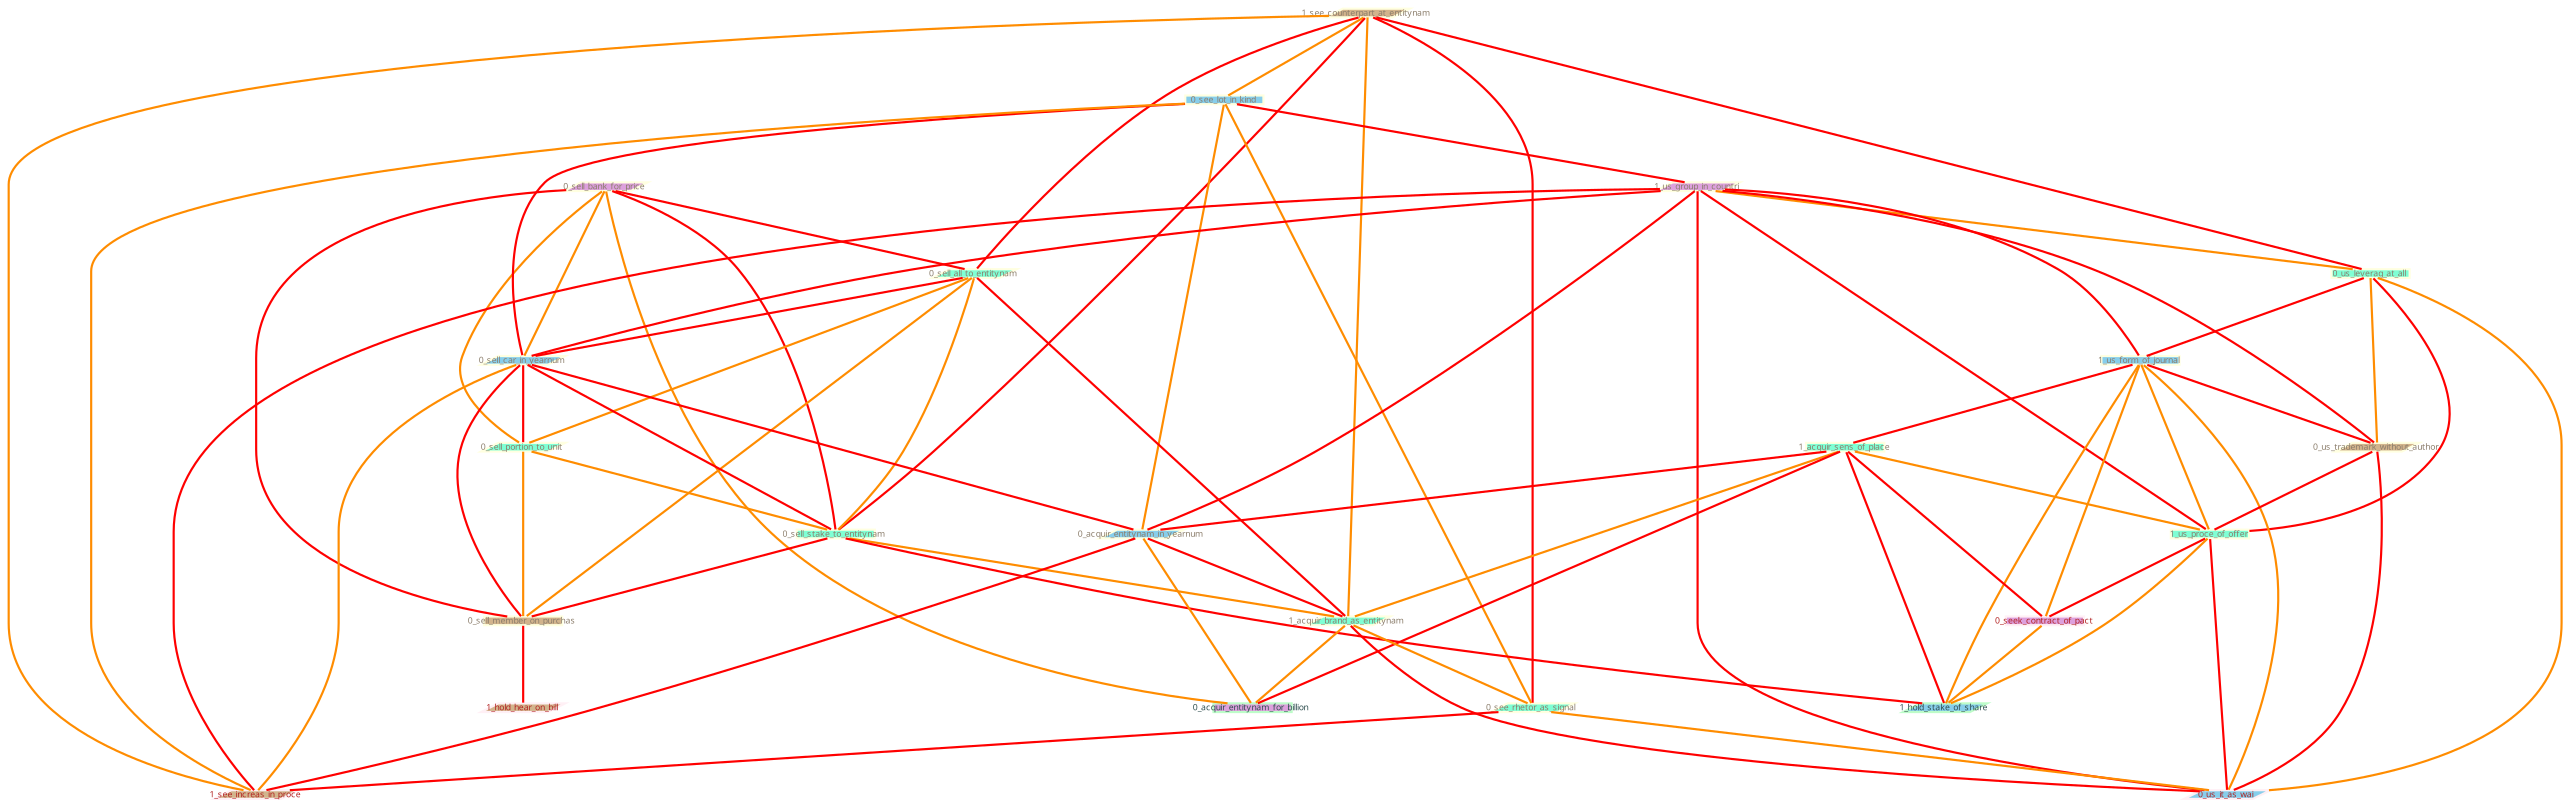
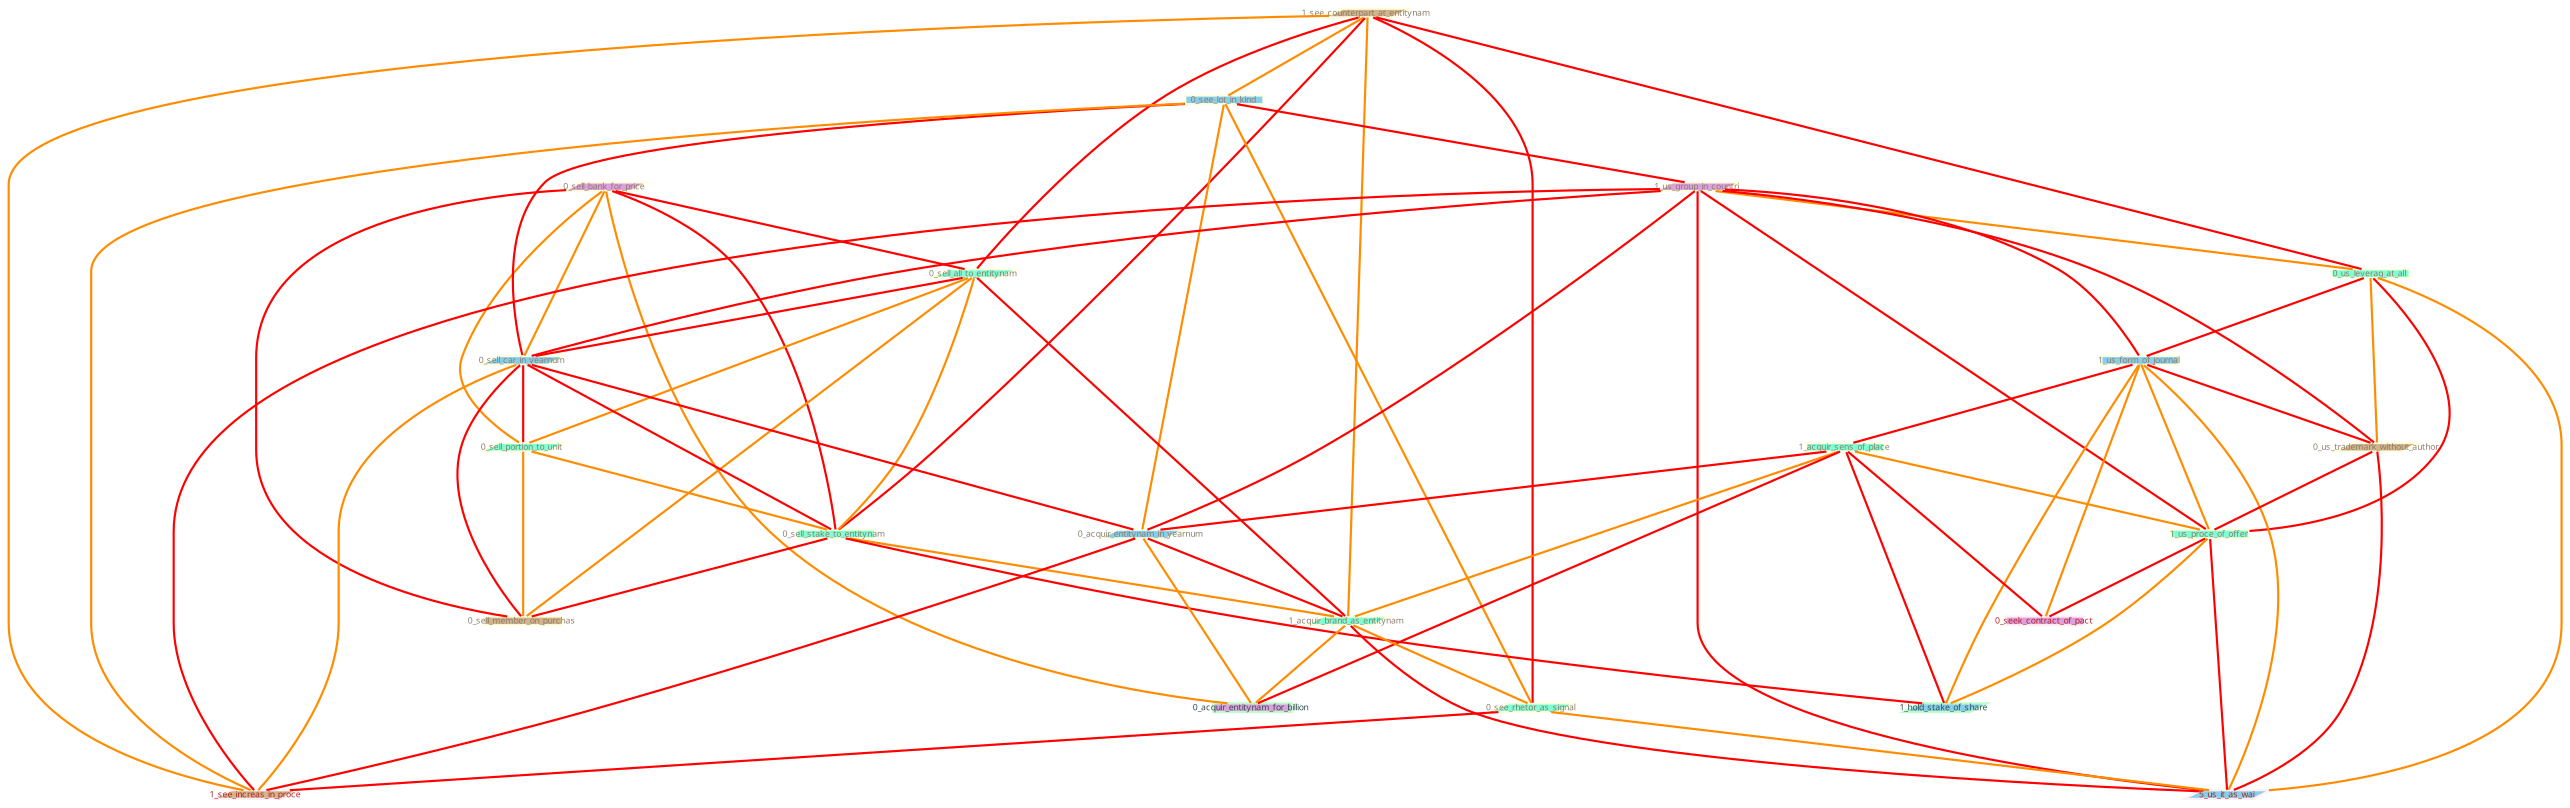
  graph {
    fontname="Noto Sans"
    node [color="#ffffe0" fillcolor=aquamarine fixedsize=true fontcolor="#8b7d6b" fontname="Noto Sans" fontsize=4 shape=parallelogram style=filled]
    edge [color=red fontname="Noto Sans" w=1]
    "0_sell_bank_for_price " [fillcolor=plum height=.06 width=.5]
    "1_see_counterpart_at_entitynam " [fillcolor=tan height=.06 width=.5]
    "0_see_lot_in_kind " [fillcolor=skyblue height=.06 shape=box width=.5]
    "0_sell_all_to_entitynam " [height=.06 width=.5]
    "1_us_group_in_countri " [fillcolor=plum height=.06 width=.5]
    "0_us_leverag_at_all " [height=.06 shape=box width=.5]
    "0_sell_car_in_yearnum " [fillcolor=skyblue height=.06 width=.5]
    "0_sell_portion_to_unit " [height=.06 width=.5]
    "0_sell_stake_to_entitynam " [height=.06 shape=box width=.5]
    "1_us_form_of_journal " [fillcolor=skyblue height=.06 shape=box width=.5]
    "1_acquir_sens_of_place " [height=.06 shape=box width=.5]
    "0_us_trademark_without_author " [fillcolor=tan height=.06 width=.5]
    "0_acquir_entitynam_in_yearnum " [fillcolor=skyblue height=.06 width=.5]
    "1_acquir_brand_as_entitynam " [height=.06 width=.5]
    "0_sell_member_on_purchas " [fillcolor=tan height=.06 shape=box width=.5]
    "0_see_rhetor_as_signal " [height=.06 width=.5]
    "1_us_proce_of_offer " [height=.06 shape=box width=.5]
    "0_seek_contract_of_pact " [color="#fff0f5" fillcolor=plum fontcolor="#b22222" height=.06 shape=box width=.5]
-   "0_us_it_as_wai " [color="#fff0f5" fillcolor=skyblue fontcolor="#b22222" height=.06 width=.5]
+   "0_us_it_as_wai " [color="#fff0f5" fillcolor=skyblue fontcolor="#b22222" height=.06 width=.5 label="5_us_it_as_wai"]
    n20 [color="#fff0f5" fillcolor=tan fontcolor="#b22222" height=.06 label="1_see_increas_in_proce" width=.5]
-   "1_hold_hear_on_bill " [color="#fff0f5" fillcolor=tan fontcolor="#b22222" height=.06 width=.5]
    "0_acquir_entitynam_for_billion " [color="#BDFCC9" fillcolor=plum fontcolor="#2f4f4f" height=.06 shape=box width=.5]
    "1_hold_stake_of_share " [color="#BDFCC9" fillcolor=skyblue fontcolor="#2f4f4f" height=.06 width=.5]
    subgraph sub_1 {
      "0_sell_bank_for_price "
      "1_see_counterpart_at_entitynam "
      "0_see_lot_in_kind "
      "0_sell_all_to_entitynam "
      "1_us_group_in_countri "
      "0_us_leverag_at_all "
      "0_sell_car_in_yearnum "
      "0_sell_portion_to_unit "
      "0_sell_stake_to_entitynam "
      "1_us_form_of_journal "
      "1_acquir_sens_of_place "
      "0_us_trademark_without_author "
      "0_acquir_entitynam_in_yearnum "
      "1_acquir_brand_as_entitynam "
      "0_sell_member_on_purchas "
      "0_see_rhetor_as_signal "
      "1_us_proce_of_offer "
    }
    subgraph sub_2 {
      "0_seek_contract_of_pact "
      "0_us_it_as_wai "
      n20
-     "1_hold_hear_on_bill "
    }
    "0_sell_bank_for_price " -- "0_sell_all_to_entitynam "
    "0_sell_bank_for_price " -- "0_sell_car_in_yearnum " [color=darkorange]
    "0_sell_bank_for_price " -- "0_sell_portion_to_unit " [color=darkorange]
    "0_sell_bank_for_price " -- "0_sell_stake_to_entitynam "
    "0_sell_bank_for_price " -- "0_sell_member_on_purchas "
    "0_sell_bank_for_price " -- "0_acquir_entitynam_for_billion " [color=darkorange]
    "1_see_counterpart_at_entitynam " -- "0_see_lot_in_kind " [color=darkorange]
    "1_see_counterpart_at_entitynam " -- "0_sell_all_to_entitynam "
    "1_see_counterpart_at_entitynam " -- "0_us_leverag_at_all "
    "1_see_counterpart_at_entitynam " -- "0_sell_stake_to_entitynam "
    "1_see_counterpart_at_entitynam " -- "1_acquir_brand_as_entitynam " [color=darkorange]
    "1_see_counterpart_at_entitynam " -- "0_see_rhetor_as_signal "
    "1_see_counterpart_at_entitynam " -- n20 [color=darkorange]
    "0_see_lot_in_kind " -- "1_us_group_in_countri "
    "0_see_lot_in_kind " -- "0_sell_car_in_yearnum "
    "0_see_lot_in_kind " -- "0_acquir_entitynam_in_yearnum " [color=darkorange]
    "0_see_lot_in_kind " -- "0_see_rhetor_as_signal " [color=darkorange]
    "0_see_lot_in_kind " -- n20 [color=darkorange w=2]
    "0_sell_all_to_entitynam " -- "0_sell_car_in_yearnum "
    "0_sell_all_to_entitynam " -- "0_sell_portion_to_unit " [color=darkorange w=2]
    "0_sell_all_to_entitynam " -- "0_sell_stake_to_entitynam " [color=darkorange w=3]
    "0_sell_all_to_entitynam " -- "1_acquir_brand_as_entitynam "
    "0_sell_all_to_entitynam " -- "0_sell_member_on_purchas " [color=darkorange]
    "1_us_group_in_countri " -- "0_us_leverag_at_all " [color=darkorange]
    "1_us_group_in_countri " -- "0_sell_car_in_yearnum "
    "1_us_group_in_countri " -- "1_us_form_of_journal "
    "1_us_group_in_countri " -- "0_us_trademark_without_author "
    "1_us_group_in_countri " -- "0_acquir_entitynam_in_yearnum "
    "1_us_group_in_countri " -- "1_us_proce_of_offer "
    "1_us_group_in_countri " -- "0_us_it_as_wai "
    "1_us_group_in_countri " -- n20
    "0_us_leverag_at_all " -- "1_us_form_of_journal "
    "0_us_leverag_at_all " -- "0_us_trademark_without_author " [color=darkorange]
    "0_us_leverag_at_all " -- "1_us_proce_of_offer "
    "0_us_leverag_at_all " -- "0_us_it_as_wai " [color=darkorange]
    "0_sell_car_in_yearnum " -- "0_sell_portion_to_unit "
    "0_sell_car_in_yearnum " -- "0_sell_stake_to_entitynam "
    "0_sell_car_in_yearnum " -- "0_acquir_entitynam_in_yearnum " [w=2]
    "0_sell_car_in_yearnum " -- "0_sell_member_on_purchas "
    "0_sell_car_in_yearnum " -- n20 [color=darkorange]
    "0_sell_portion_to_unit " -- "0_sell_stake_to_entitynam " [color=darkorange w=2]
    "0_sell_portion_to_unit " -- "0_sell_member_on_purchas " [color=darkorange]
    "0_sell_stake_to_entitynam " -- "1_acquir_brand_as_entitynam " [color=darkorange]
    "0_sell_stake_to_entitynam " -- "0_sell_member_on_purchas "
    "0_sell_stake_to_entitynam " -- "1_hold_stake_of_share "
    "1_us_form_of_journal " -- "1_acquir_sens_of_place "
    "1_us_form_of_journal " -- "0_us_trademark_without_author "
    "1_us_form_of_journal " -- "1_us_proce_of_offer " [color=darkorange w=2]
    "1_us_form_of_journal " -- "0_seek_contract_of_pact " [color=darkorange]
    "1_us_form_of_journal " -- "0_us_it_as_wai " [color=darkorange]
    "1_us_form_of_journal " -- "1_hold_stake_of_share " [color=darkorange]
    "1_acquir_sens_of_place " -- "0_acquir_entitynam_in_yearnum "
    "1_acquir_sens_of_place " -- "1_acquir_brand_as_entitynam " [color=darkorange]
    "1_acquir_sens_of_place " -- "1_us_proce_of_offer " [color=darkorange]
    "1_acquir_sens_of_place " -- "0_seek_contract_of_pact "
    "1_acquir_sens_of_place " -- "0_acquir_entitynam_for_billion "
    "1_acquir_sens_of_place " -- "1_hold_stake_of_share "
    "0_us_trademark_without_author " -- "1_us_proce_of_offer "
    "0_us_trademark_without_author " -- "0_us_it_as_wai "
    "0_acquir_entitynam_in_yearnum " -- "1_acquir_brand_as_entitynam "
    "0_acquir_entitynam_in_yearnum " -- n20
    "0_acquir_entitynam_in_yearnum " -- "0_acquir_entitynam_for_billion " [color=darkorange w=2]
    "1_acquir_brand_as_entitynam " -- "0_see_rhetor_as_signal " [color=darkorange]
    "1_acquir_brand_as_entitynam " -- "0_us_it_as_wai "
    "1_acquir_brand_as_entitynam " -- "0_acquir_entitynam_for_billion " [color=darkorange]
-   "0_sell_member_on_purchas " -- "1_hold_hear_on_bill "
    "0_see_rhetor_as_signal " -- "0_us_it_as_wai " [color=darkorange]
    "0_see_rhetor_as_signal " -- n20
    "1_us_proce_of_offer " -- "0_seek_contract_of_pact "
    "1_us_proce_of_offer " -- "0_us_it_as_wai "
    "1_us_proce_of_offer " -- "1_hold_stake_of_share " [color=darkorange]
-   "0_seek_contract_of_pact " -- "1_hold_stake_of_share " [color=darkorange]
  }
